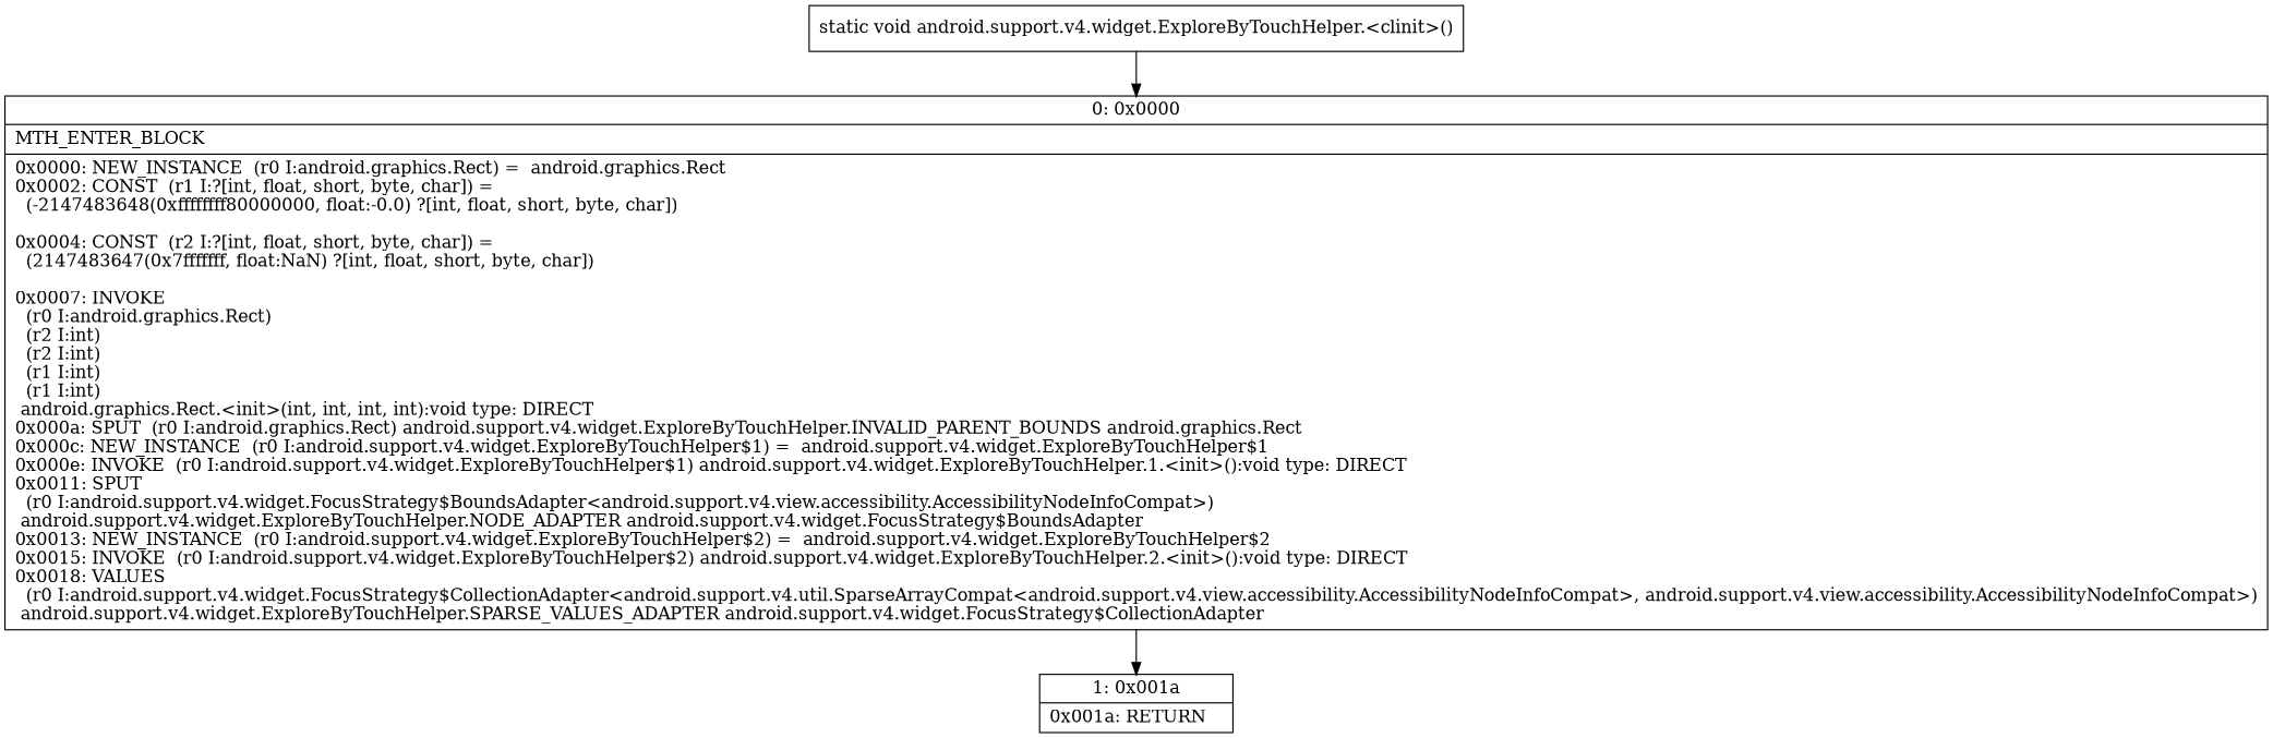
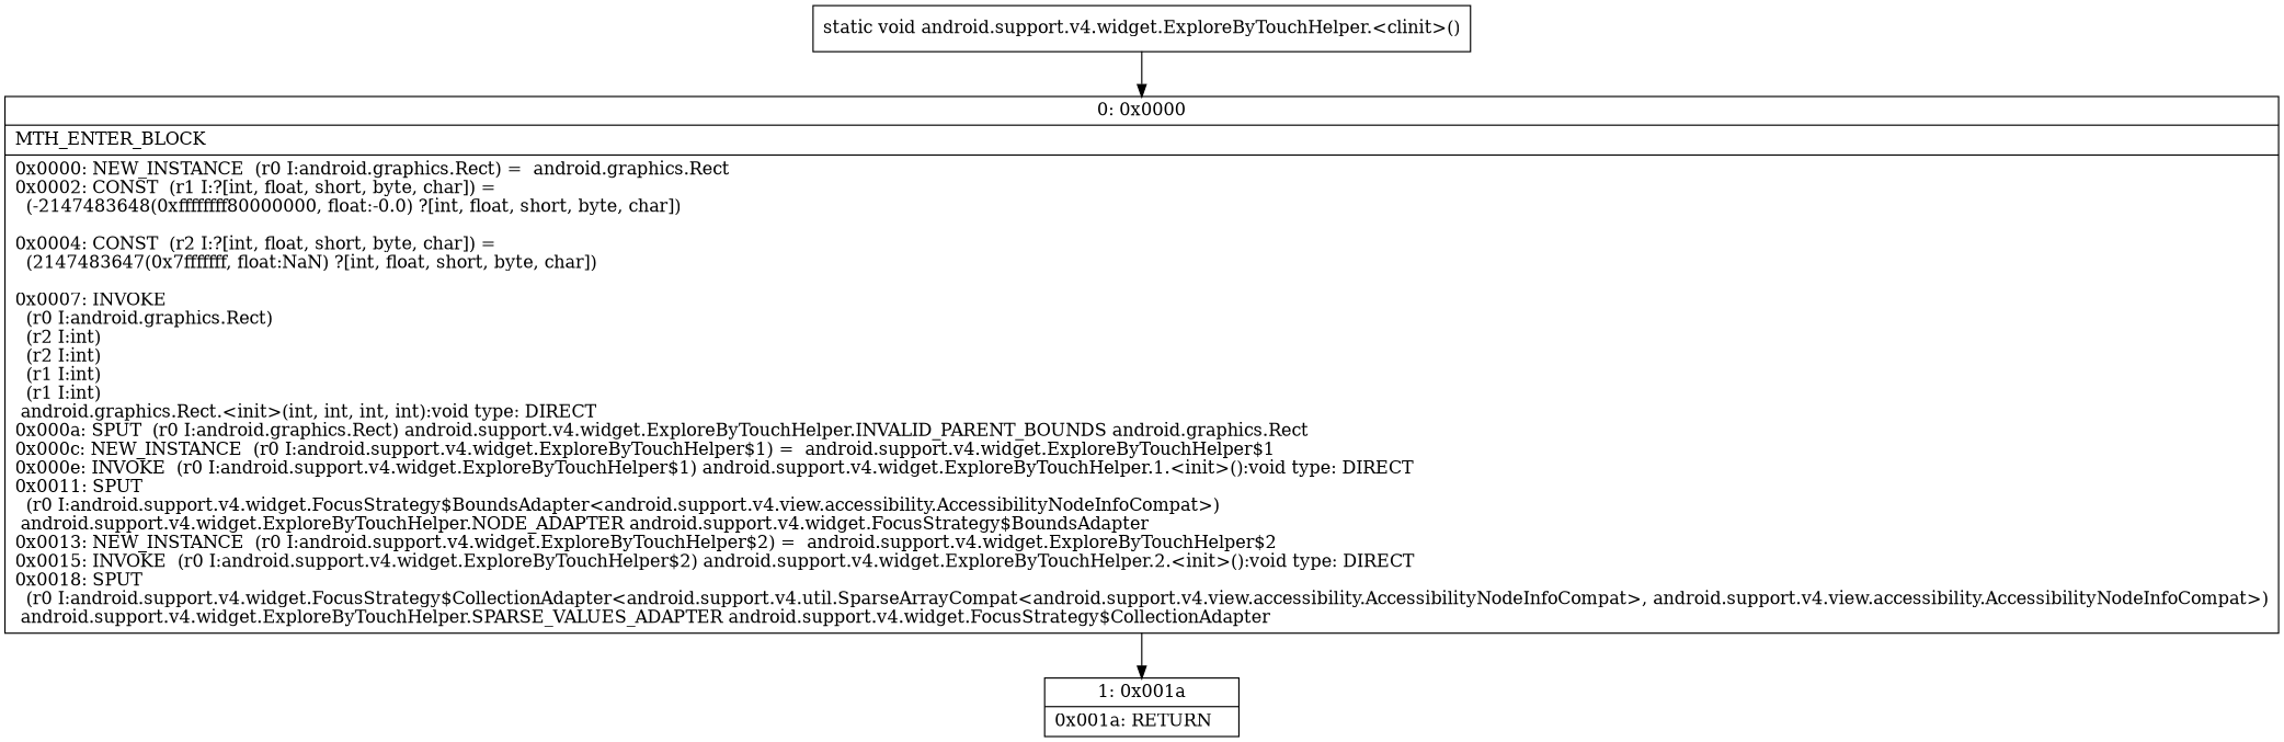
  digraph {
    node [shape=record]
-   n1 [label="{0\:\ 0x0000|MTH_ENTER_BLOCK\l|0x0000: NEW_INSTANCE  (r0 I:android.graphics.Rect) =  android.graphics.Rect \l0x0002: CONST  (r1 I:?[int, float, short, byte, char]) = \l  (\-2147483648(0xffffffff80000000, float:\-0.0) ?[int, float, short, byte, char])\l \l0x0004: CONST  (r2 I:?[int, float, short, byte, char]) = \l  (2147483647(0x7fffffff, float:NaN) ?[int, float, short, byte, char])\l \l0x0007: INVOKE  \l  (r0 I:android.graphics.Rect)\l  (r2 I:int)\l  (r2 I:int)\l  (r1 I:int)\l  (r1 I:int)\l android.graphics.Rect.\<init\>(int, int, int, int):void type: DIRECT \l0x000a: SPUT  (r0 I:android.graphics.Rect) android.support.v4.widget.ExploreByTouchHelper.INVALID_PARENT_BOUNDS android.graphics.Rect \l0x000c: NEW_INSTANCE  (r0 I:android.support.v4.widget.ExploreByTouchHelper$1) =  android.support.v4.widget.ExploreByTouchHelper$1 \l0x000e: INVOKE  (r0 I:android.support.v4.widget.ExploreByTouchHelper$1) android.support.v4.widget.ExploreByTouchHelper.1.\<init\>():void type: DIRECT \l0x0011: SPUT  \l  (r0 I:android.support.v4.widget.FocusStrategy$BoundsAdapter\<android.support.v4.view.accessibility.AccessibilityNodeInfoCompat\>)\l android.support.v4.widget.ExploreByTouchHelper.NODE_ADAPTER android.support.v4.widget.FocusStrategy$BoundsAdapter \l0x0013: NEW_INSTANCE  (r0 I:android.support.v4.widget.ExploreByTouchHelper$2) =  android.support.v4.widget.ExploreByTouchHelper$2 \l0x0015: INVOKE  (r0 I:android.support.v4.widget.ExploreByTouchHelper$2) android.support.v4.widget.ExploreByTouchHelper.2.\<init\>():void type: DIRECT \l0x0018: VALUES  \l  (r0 I:android.support.v4.widget.FocusStrategy$CollectionAdapter\<android.support.v4.util.SparseArrayCompat\<android.support.v4.view.accessibility.AccessibilityNodeInfoCompat\>, android.support.v4.view.accessibility.AccessibilityNodeInfoCompat\>)\l android.support.v4.widget.ExploreByTouchHelper.SPARSE_VALUES_ADAPTER android.support.v4.widget.FocusStrategy$CollectionAdapter \l}"]
+   n1 [label="{0\:\ 0x0000|MTH_ENTER_BLOCK\l|0x0000: NEW_INSTANCE  (r0 I:android.graphics.Rect) =  android.graphics.Rect \l0x0002: CONST  (r1 I:?[int, float, short, byte, char]) = \l  (\-2147483648(0xffffffff80000000, float:\-0.0) ?[int, float, short, byte, char])\l \l0x0004: CONST  (r2 I:?[int, float, short, byte, char]) = \l  (2147483647(0x7fffffff, float:NaN) ?[int, float, short, byte, char])\l \l0x0007: INVOKE  \l  (r0 I:android.graphics.Rect)\l  (r2 I:int)\l  (r2 I:int)\l  (r1 I:int)\l  (r1 I:int)\l android.graphics.Rect.\<init\>(int, int, int, int):void type: DIRECT \l0x000a: SPUT  (r0 I:android.graphics.Rect) android.support.v4.widget.ExploreByTouchHelper.INVALID_PARENT_BOUNDS android.graphics.Rect \l0x000c: NEW_INSTANCE  (r0 I:android.support.v4.widget.ExploreByTouchHelper$1) =  android.support.v4.widget.ExploreByTouchHelper$1 \l0x000e: INVOKE  (r0 I:android.support.v4.widget.ExploreByTouchHelper$1) android.support.v4.widget.ExploreByTouchHelper.1.\<init\>():void type: DIRECT \l0x0011: SPUT  \l  (r0 I:android.support.v4.widget.FocusStrategy$BoundsAdapter\<android.support.v4.view.accessibility.AccessibilityNodeInfoCompat\>)\l android.support.v4.widget.ExploreByTouchHelper.NODE_ADAPTER android.support.v4.widget.FocusStrategy$BoundsAdapter \l0x0013: NEW_INSTANCE  (r0 I:android.support.v4.widget.ExploreByTouchHelper$2) =  android.support.v4.widget.ExploreByTouchHelper$2 \l0x0015: INVOKE  (r0 I:android.support.v4.widget.ExploreByTouchHelper$2) android.support.v4.widget.ExploreByTouchHelper.2.\<init\>():void type: DIRECT \l0x0018: SPUT  \l  (r0 I:android.support.v4.widget.FocusStrategy$CollectionAdapter\<android.support.v4.util.SparseArrayCompat\<android.support.v4.view.accessibility.AccessibilityNodeInfoCompat\>, android.support.v4.view.accessibility.AccessibilityNodeInfoCompat\>)\l android.support.v4.widget.ExploreByTouchHelper.SPARSE_VALUES_ADAPTER android.support.v4.widget.FocusStrategy$CollectionAdapter \l}"]
    n2 [label="{1\:\ 0x001a|0x001a: RETURN   \l}"]
    n3 [label="{static void android.support.v4.widget.ExploreByTouchHelper.\<clinit\>() }"]
    n1 -> n2
    n3 -> n1
  }
